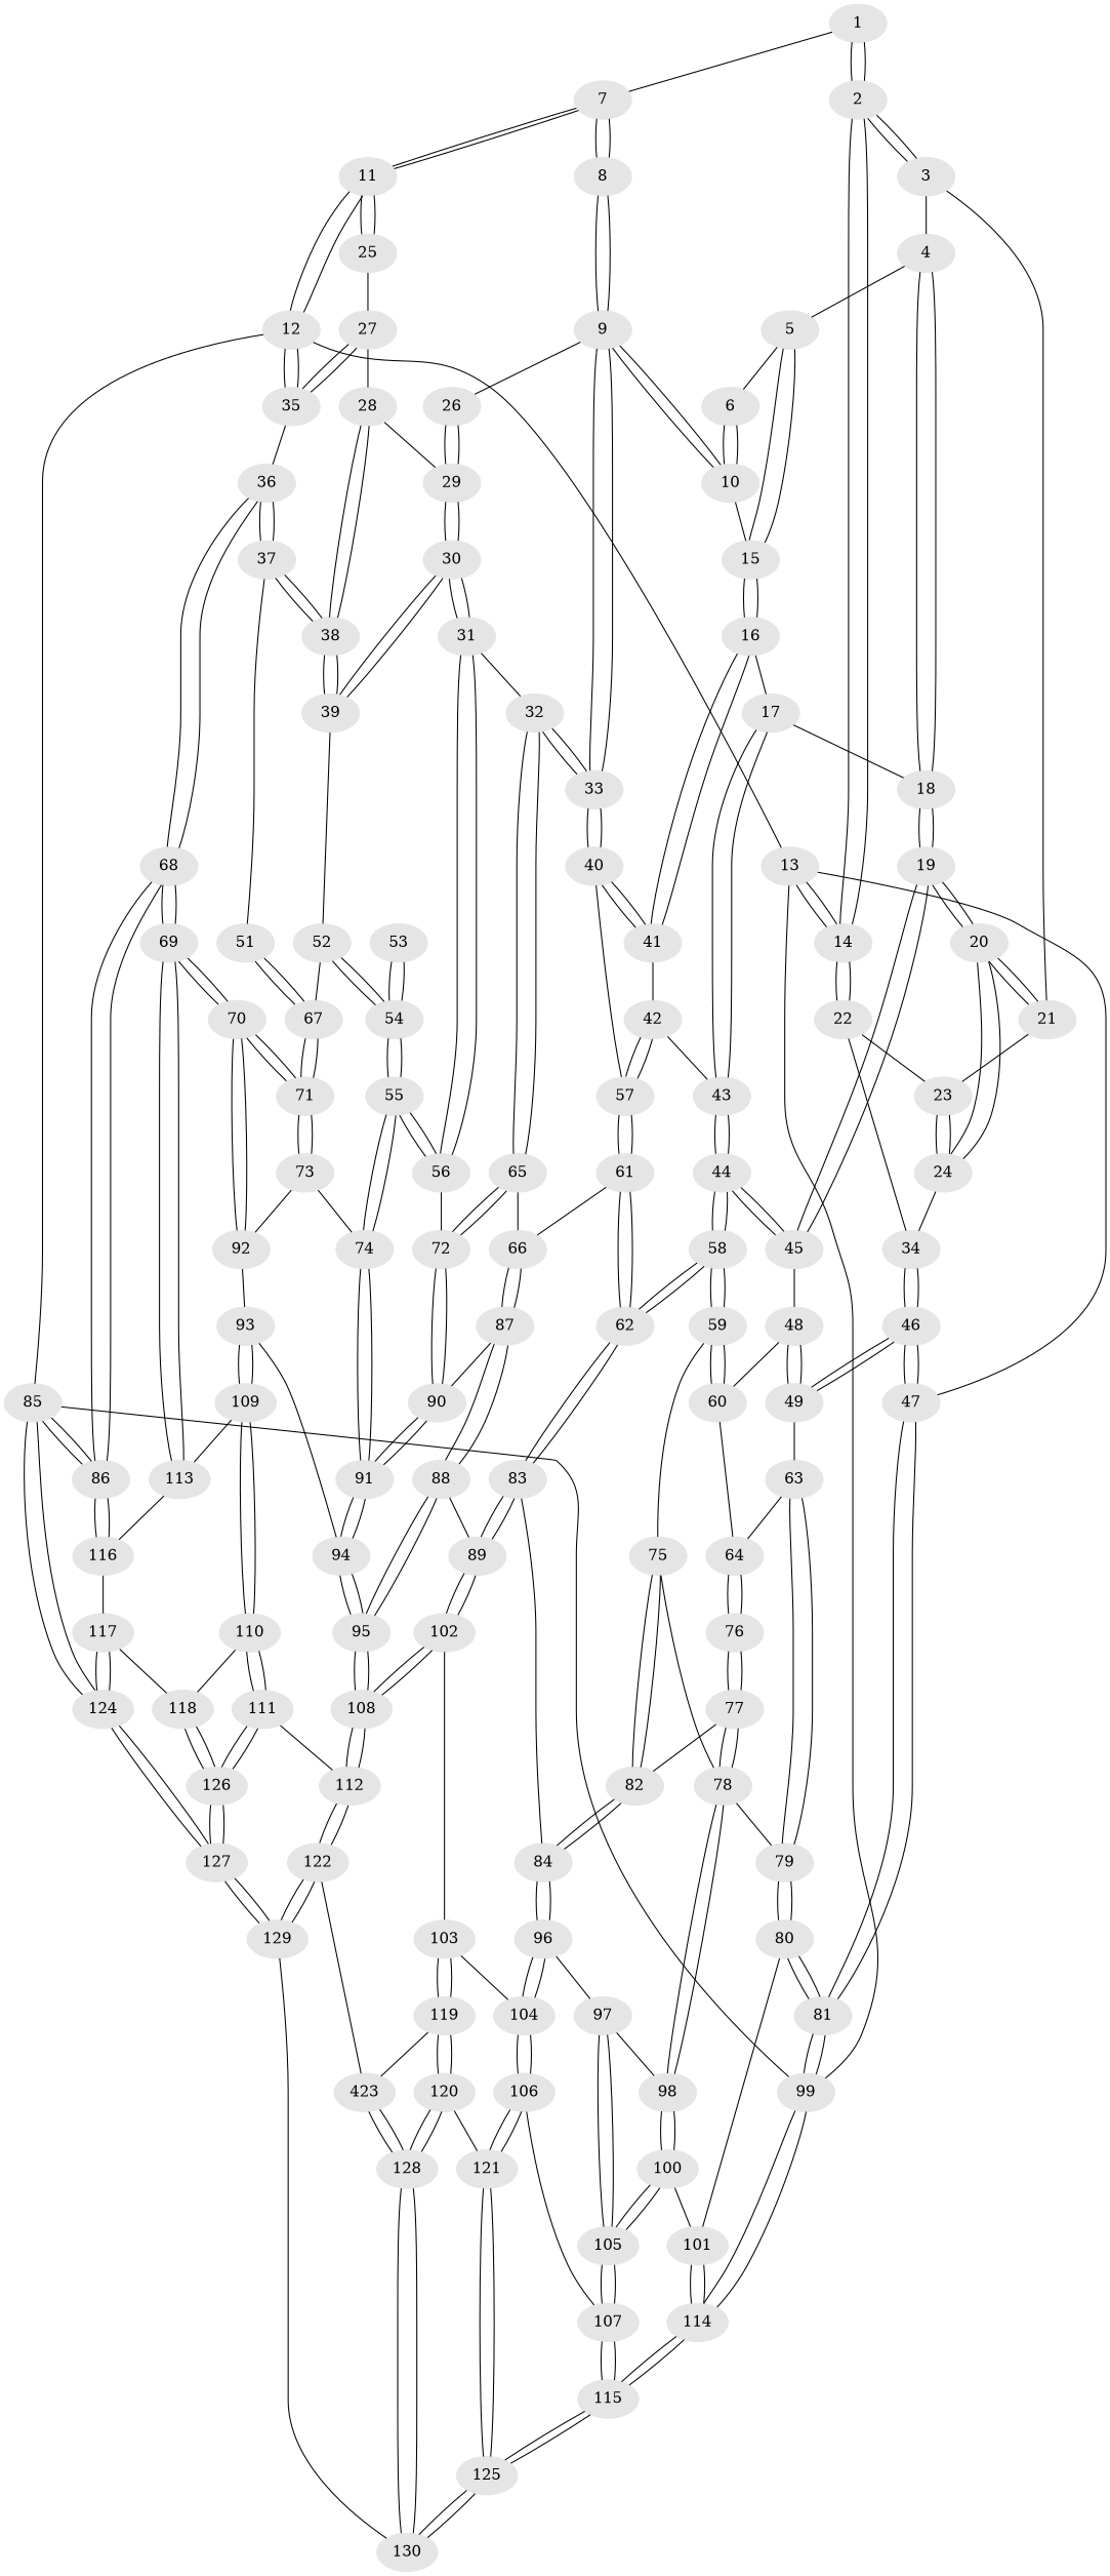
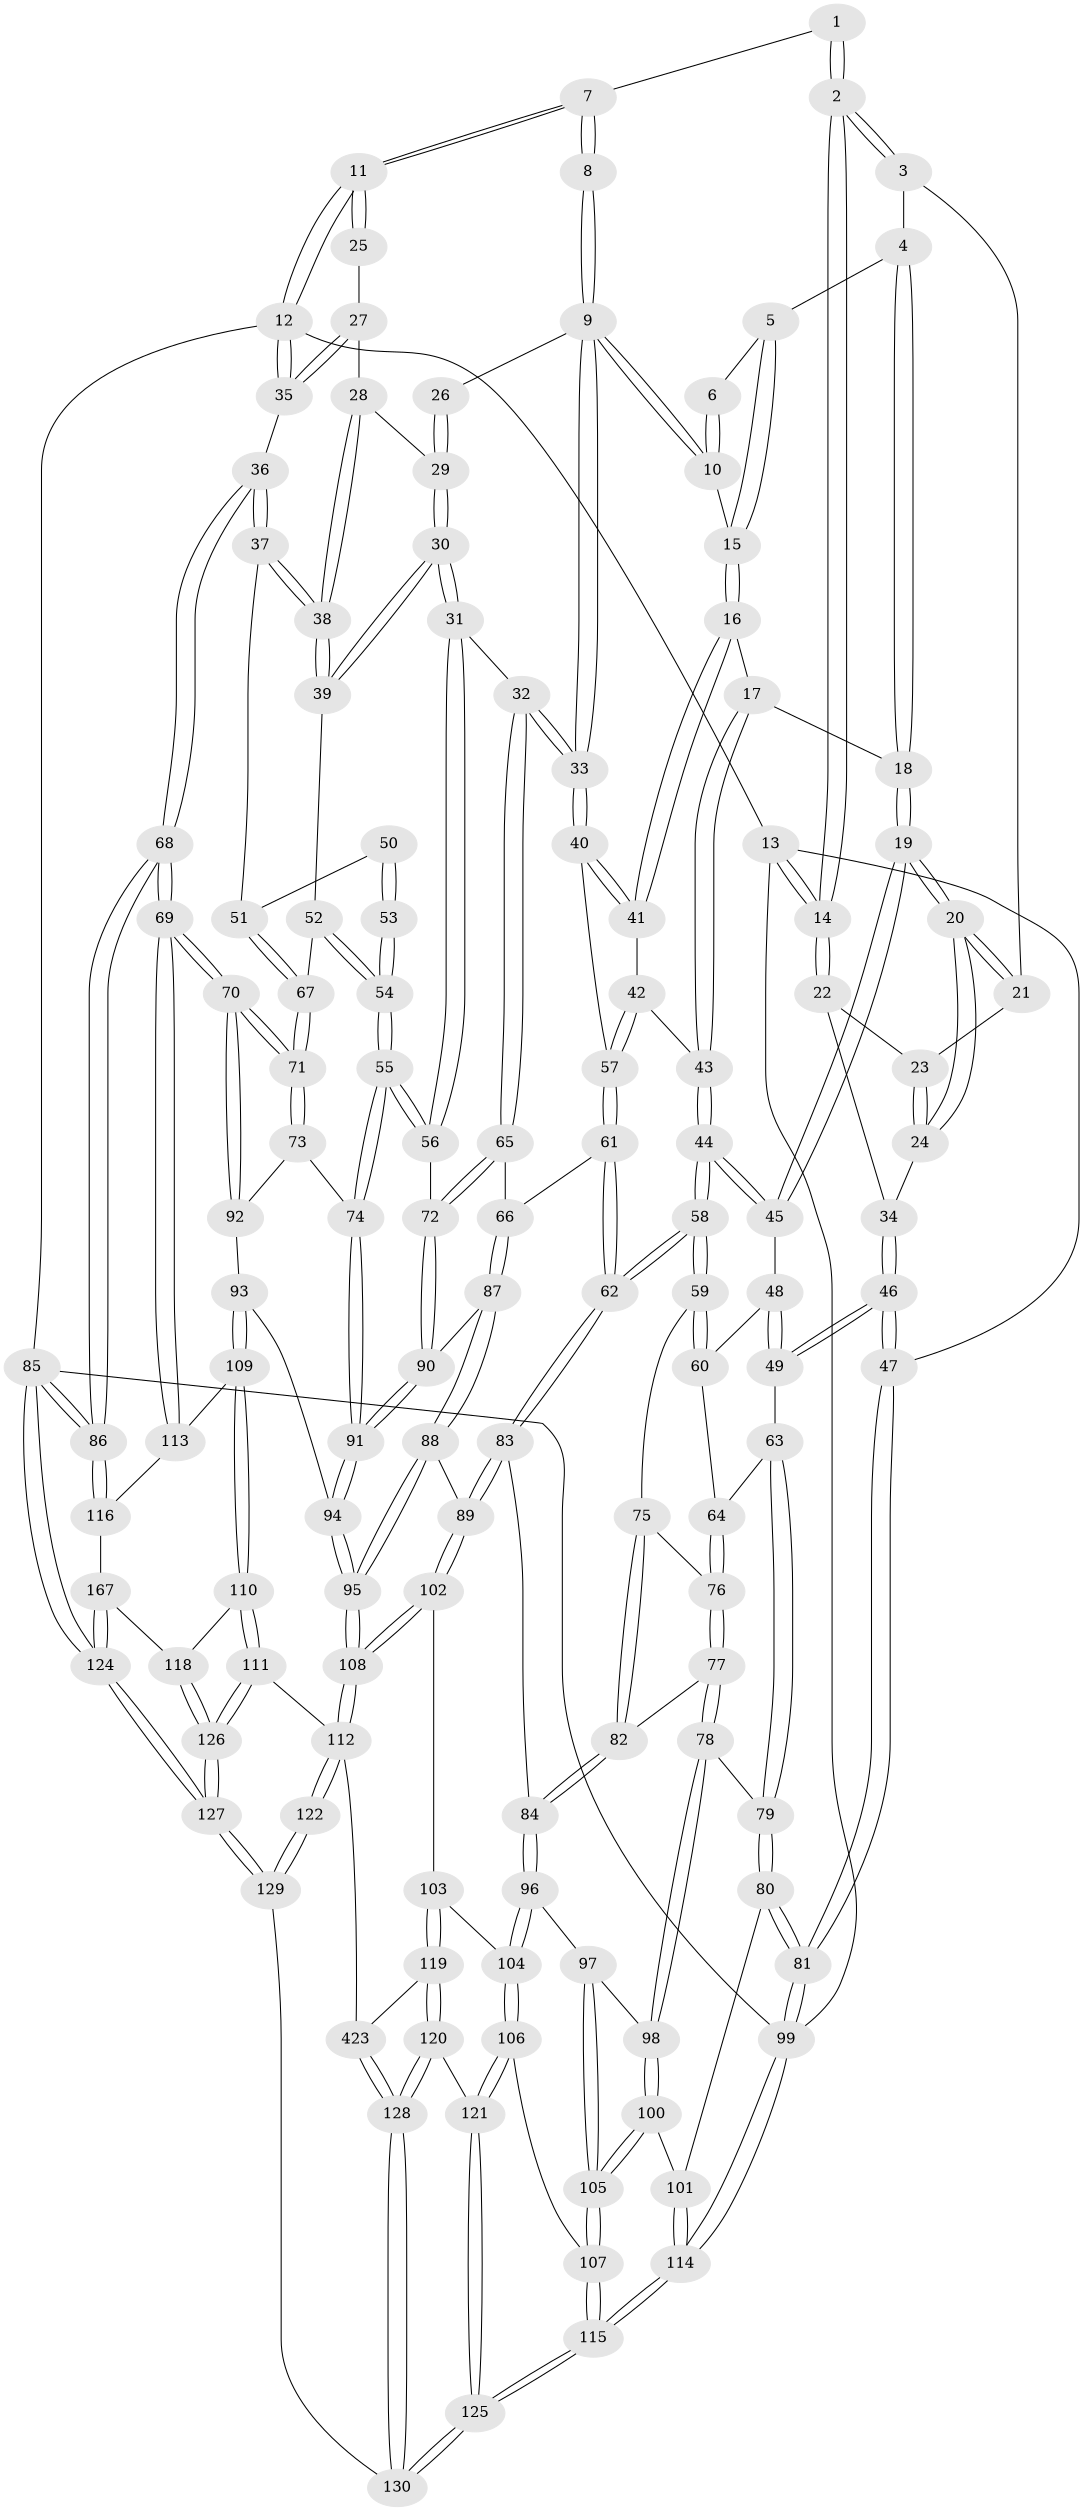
  graph {
    node [color=gray90 style=filled]
    1
    2
    7
    3
    14
    8
    11
    4
    21
    22
    5
    18
    23
    6
    15
    19
    10
    16
    9
    12
    25
    26
    33
    29
    40
    13
    35
    85
    27
    47
    99
    36
    86
    124
    81
    114
    34
    17
    41
    43
    42
    44
    20
    45
    24
    48
    46
    28
    30
    38
    39
    31
    32
    56
    52
    65
    72
    66
    57
    49
    37
    68
    51
    69
    67
    54
    61
    58
    59
    62
    60
    63
    64
    79
+   50
    53
    71
    55
    74
    91
    90
    75
    83
    76
    82
    87
    84
    89
    80
    77
    88
    73
    70
    113
    116
    92
    93
    94
    78
    98
    100
    101
    96
    102
    97
    104
    127
-   117
+   117 [label=167]
    95
    108
    103
    109
    110
    112
    105
    106
    107
    115
    119
    120
    n121 [label=423]
    121
    125
    122
    111
    118
    126
    129
    130
    128
    1 -- 2
    1 -- 2
    1 -- 7
    2 -- 3
    2 -- 3
    2 -- 14
    2 -- 14
    7 -- 8
    7 -- 8
    7 -- 11
    7 -- 11
    3 -- 4
    3 -- 21
    14 -- 22
    14 -- 22
    8 -- 9
    8 -- 9
    11 -- 12
    11 -- 12
    11 -- 25
    11 -- 25
    4 -- 5
    4 -- 18
    4 -- 18
    21 -- 23
    22 -- 23
    22 -- 34
    5 -- 6
    5 -- 15
    5 -- 15
    18 -- 19
    18 -- 19
    23 -- 24
    23 -- 24
    6 -- 10
    6 -- 10
    15 -- 16
    15 -- 16
    19 -- 20
    19 -- 20
    19 -- 45
    19 -- 45
    10 -- 15
    16 -- 17
    16 -- 41
    16 -- 41
    9 -- 10
    9 -- 10
    9 -- 26
    9 -- 33
    9 -- 33
    12 -- 13
    12 -- 35
    12 -- 35
    12 -- 85
    25 -- 27
    26 -- 29
    26 -- 29
    33 -- 40
    33 -- 40
    29 -- 30
    29 -- 30
    40 -- 41
    40 -- 41
    40 -- 57
    13 -- 14
    13 -- 14
    13 -- 47
    13 -- 99
    35 -- 36
    85 -- 99
    85 -- 86
    85 -- 86
    85 -- 124
    85 -- 124
    27 -- 35
    27 -- 35
    27 -- 28
    47 -- 81
    47 -- 81
    99 -- 114
    99 -- 114
    36 -- 37
    36 -- 37
    36 -- 68
    36 -- 68
    86 -- 116
    86 -- 116
    124 -- 127
    124 -- 127
    81 -- 99
    81 -- 99
    114 -- 115
    114 -- 115
    34 -- 46
    34 -- 46
    17 -- 18
    17 -- 43
    17 -- 43
    41 -- 42
    43 -- 44
    43 -- 44
    42 -- 43
    42 -- 57
    42 -- 57
    44 -- 45
    44 -- 45
    44 -- 58
    44 -- 58
    20 -- 21
    20 -- 21
    20 -- 24
    20 -- 24
    45 -- 48
    24 -- 34
    48 -- 49
    48 -- 49
    48 -- 60
    46 -- 47
    46 -- 47
    46 -- 49
    46 -- 49
    28 -- 29
    28 -- 38
    28 -- 38
    30 -- 39
    30 -- 39
    30 -- 31
    30 -- 31
    38 -- 39
    38 -- 39
    39 -- 52
    31 -- 32
    31 -- 56
    31 -- 56
    32 -- 33
    32 -- 33
    32 -- 65
    32 -- 65
    56 -- 72
    52 -- 67
    52 -- 54
    52 -- 54
    65 -- 72
    65 -- 72
    65 -- 66
    72 -- 90
    72 -- 90
    66 -- 87
    66 -- 87
    57 -- 61
    57 -- 61
    49 -- 63
    37 -- 38
    37 -- 38
    37 -- 51
    68 -- 86
    68 -- 86
    68 -- 69
    68 -- 69
    51 -- 67
    51 -- 67
    69 -- 70
    69 -- 70
    69 -- 113
    69 -- 113
    67 -- 71
    67 -- 71
    54 -- 55
    54 -- 55
    61 -- 66
    61 -- 62
    61 -- 62
    58 -- 59
    58 -- 59
    58 -- 62
    58 -- 62
    59 -- 60
    59 -- 60
    59 -- 75
    62 -- 83
    62 -- 83
    60 -- 64
    63 -- 64
    63 -- 79
    63 -- 79
    64 -- 76
    64 -- 76
    79 -- 80
    79 -- 80
+   50 -- 51
+   50 -- 53
+   50 -- 53
    53 -- 54
    53 -- 54
    71 -- 73
    71 -- 73
    55 -- 56
    55 -- 56
    55 -- 74
    55 -- 74
    74 -- 91
    74 -- 91
    91 -- 94
    91 -- 94
    90 -- 91
    90 -- 91
-   75 -- 78
+   75 -- 76
    75 -- 82
    75 -- 82
    83 -- 84
    83 -- 89
    83 -- 89
    76 -- 77
    76 -- 77
    82 -- 84
    82 -- 84
    87 -- 90
    87 -- 88
    87 -- 88
    84 -- 96
    84 -- 96
    89 -- 102
    89 -- 102
    80 -- 81
    80 -- 81
    80 -- 101
    77 -- 82
    77 -- 78
    77 -- 78
    88 -- 89
    88 -- 95
    88 -- 95
    73 -- 74
    73 -- 92
    70 -- 71
    70 -- 71
    70 -- 92
    70 -- 92
    113 -- 116
    116 -- 117
    92 -- 93
    93 -- 94
    93 -- 109
    93 -- 109
    94 -- 95
    94 -- 95
    78 -- 79
    78 -- 98
    78 -- 98
    98 -- 100
    98 -- 100
    100 -- 101
    100 -- 105
    100 -- 105
    101 -- 114
    101 -- 114
    96 -- 97
    96 -- 104
    96 -- 104
    102 -- 108
    102 -- 108
    102 -- 103
    97 -- 98
    97 -- 105
    97 -- 105
    104 -- 106
    104 -- 106
    127 -- 129
    127 -- 129
    117 -- 124
    117 -- 124
    117 -- 118
    95 -- 108
    95 -- 108
    108 -- 112
    108 -- 112
    103 -- 104
    103 -- 119
    103 -- 119
    109 -- 113
    109 -- 110
    109 -- 110
    110 -- 111
    110 -- 111
    110 -- 118
    112 -- 122
    112 -- 122
    105 -- 107
    105 -- 107
    106 -- 107
    106 -- 121
    106 -- 121
    107 -- 115
    107 -- 115
    115 -- 125
    115 -- 125
    119 -- 120
    119 -- 120
    119 -- n121
    120 -- 121
    120 -- 128
    120 -- 128
    n121 -- 128
    n121 -- 128
    121 -- 125
    121 -- 125
    125 -- 130
    125 -- 130
-   122 -- n121
+   112 -- n121
    122 -- 129
    122 -- 129
    111 -- 112
    111 -- 126
    111 -- 126
    118 -- 126
    118 -- 126
    126 -- 127
    126 -- 127
    129 -- 130
    128 -- 130
    128 -- 130
  }
